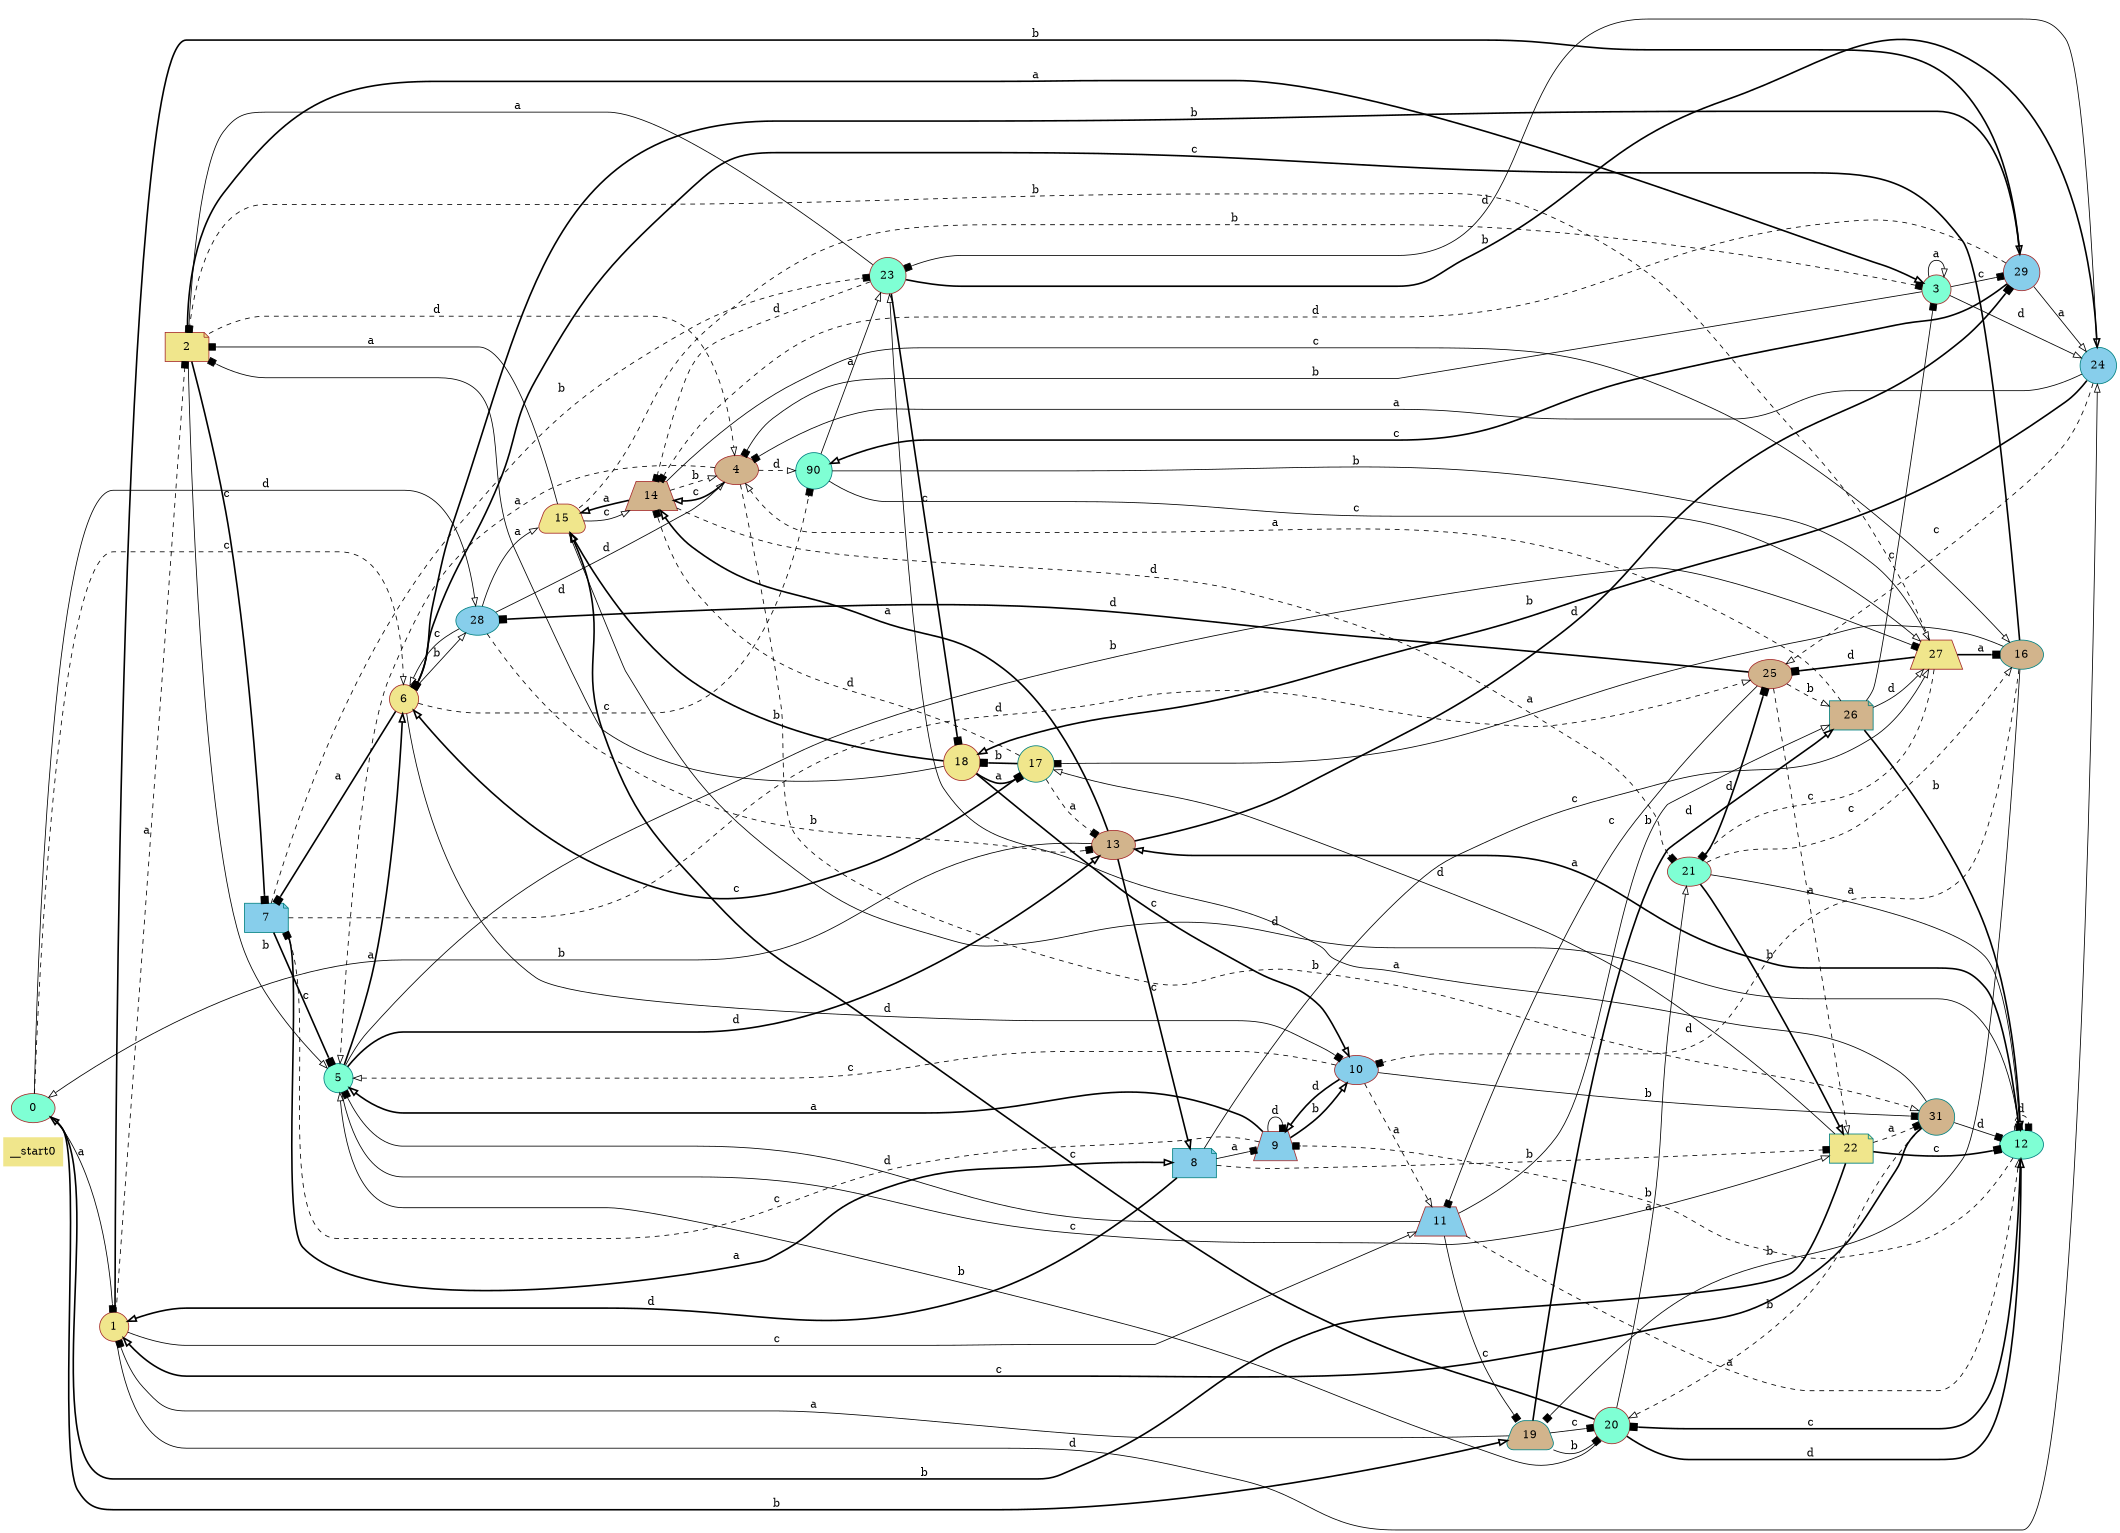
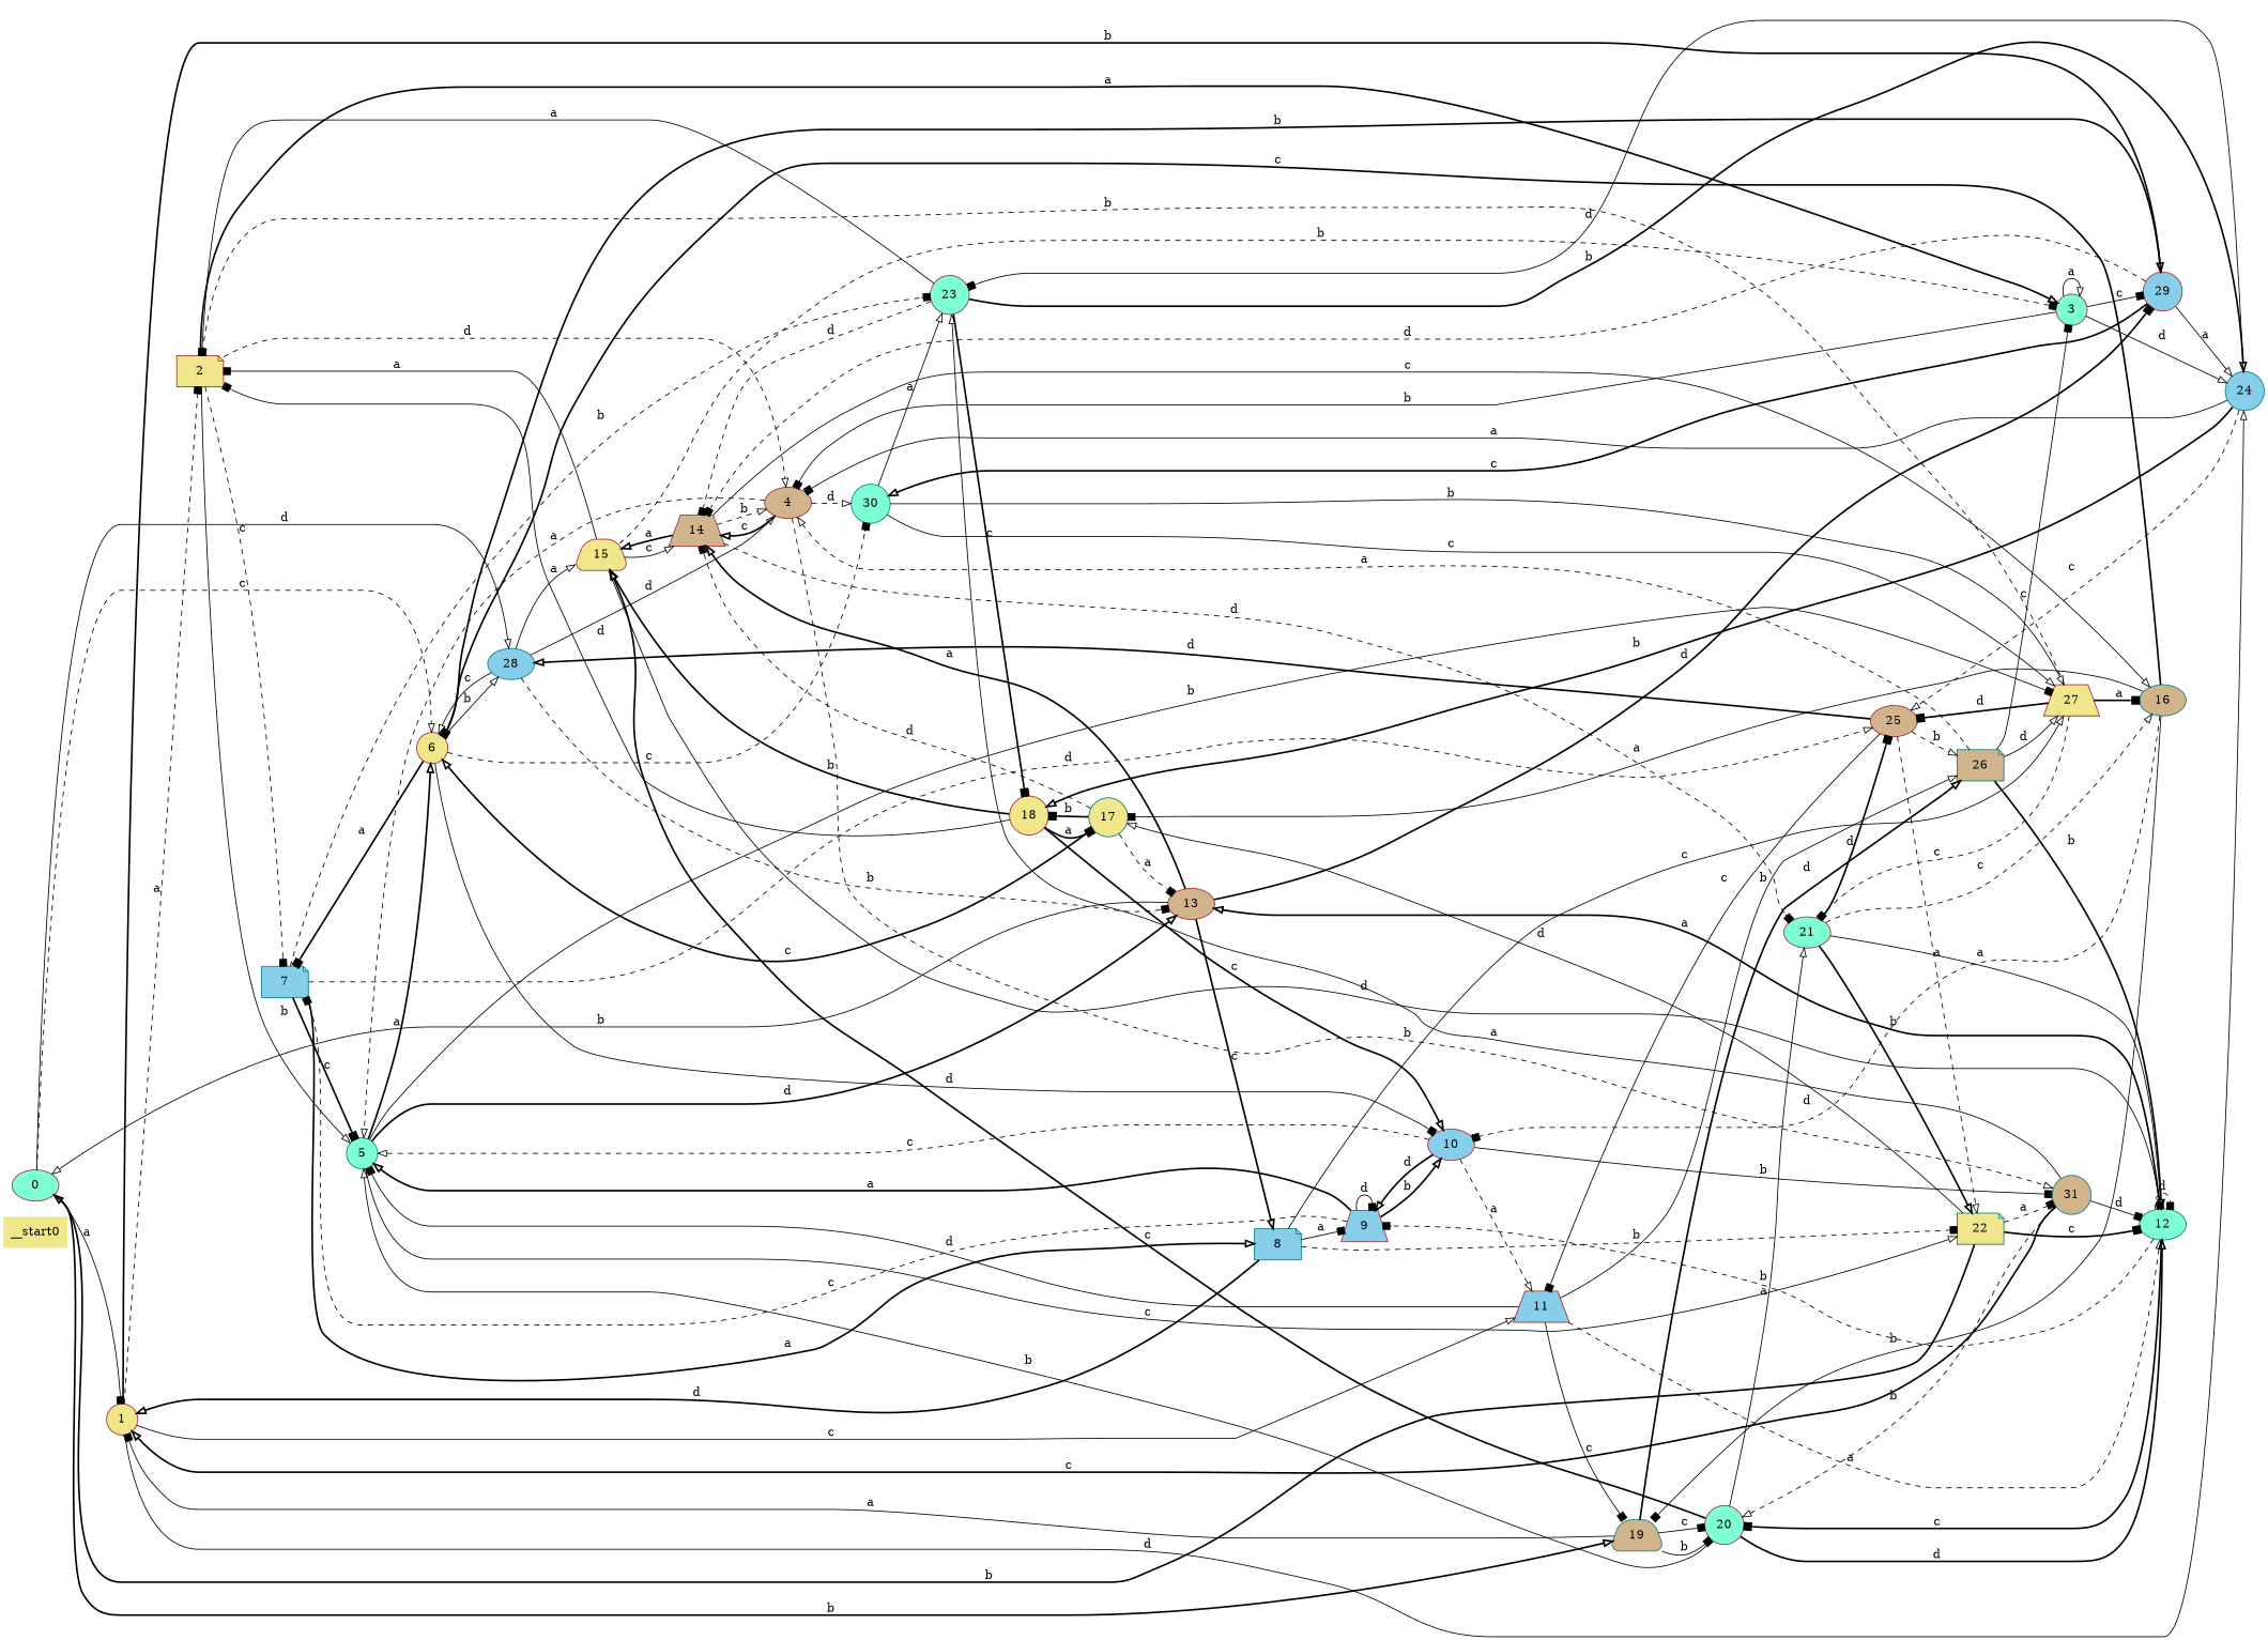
  digraph {
    rankdir=LR
    node [color=brown fillcolor=khaki shape=circle style=filled]
    edge [arrowhead=onormal style=solid]
    __start0 [color=teal shape=none]
    n2 [fillcolor=aquamarine label=0 shape=ellipse]
    n3 [label=1 style="rounded,filled"]
    n4 [label=6]
    n5 [color=teal fillcolor=tan label=19 shape=trapezium style="rounded,filled"]
    n6 [color=teal fillcolor=skyblue label=28 shape=ellipse style="rounded,filled"]
    n7 [label=2 shape=note]
    n8 [fillcolor=skyblue label=11 shape=trapezium]
    n9 [color=teal fillcolor=skyblue label=24 style="rounded,filled"]
    n10 [fillcolor=skyblue label=29 style="rounded,filled"]
    n11 [color=teal fillcolor=skyblue label=7 shape=note style="rounded,filled"]
-   n12 [color=teal fillcolor=aquamarine label=90 style="rounded,filled"]
+   n12 [color=teal fillcolor=aquamarine label=30 style="rounded,filled"]
    n13 [fillcolor=skyblue label=10 shape=ellipse]
    n14 [color=teal fillcolor=tan label=26 shape=note]
    n15 [fillcolor=aquamarine label=20]
    n16 [fillcolor=tan label=4 shape=ellipse]
    n17 [fillcolor=tan label=13 shape=ellipse]
    n18 [label=15 shape=trapezium style="rounded,filled"]
    n19 [fillcolor=aquamarine label=3]
    n20 [color=teal fillcolor=aquamarine label=5 style="rounded,filled"]
    n21 [color=teal fillcolor=aquamarine label=12 shape=ellipse style="rounded,filled"]
    n22 [fillcolor=aquamarine label=23 style="rounded,filled"]
    n23 [fillcolor=tan label=25 shape=ellipse]
    n24 [label=18 style="rounded,filled"]
    n25 [fillcolor=tan label=14 shape=trapezium]
    n26 [color=teal fillcolor=tan label=31]
    n27 [color=teal label=22 shape=note]
    n28 [label=27 shape=trapezium]
    n29 [color=teal fillcolor=skyblue label=8 shape=note]
    n30 [color=teal fillcolor=tan label=16 shape=ellipse style="rounded,filled"]
    n31 [fillcolor=aquamarine label=21 shape=ellipse]
    n32 [color=teal label=17 style="rounded,filled"]
    n33 [fillcolor=skyblue label=9 shape=trapezium]
    n2 -> n3 [arrowhead=box label=a]
    n2 -> n4 [label=c style=dashed]
    n2 -> n5 [label=b style=bold]
    n2 -> n6 [label=d]
    n3 -> n7 [arrowhead=box label=a style=dashed]
    n3 -> n8 [label=c]
    n3 -> n9 [label=d]
    n3 -> n10 [label=b style=bold]
    n4 -> n6 [label=b]
    n4 -> n11 [arrowhead=box label=a style=bold]
    n4 -> n12 [arrowhead=box label=c style=dashed]
    n4 -> n13 [arrowhead=box label=d]
    n5 -> n3 [arrowhead=box label=a]
    n5 -> n14 [label=d style=bold]
    n5 -> n15 [arrowhead=box label=b]
    n5 -> n15 [arrowhead=box label=c]
    n6 -> n4 [label=c]
    n6 -> n16 [label=d]
    n6 -> n17 [arrowhead=box label=b style=dashed]
    n6 -> n18 [label=a]
-   n7 -> n11 [arrowhead=box label=c style=bold]
+   n7 -> n11 [arrowhead=box label=c style=dashed]
    n7 -> n16 [label=d style=dashed]
    n7 -> n19 [label=a style=bold]
    n7 -> n20 [label=b]
    n8 -> n5 [arrowhead=box label=c]
    n8 -> n14 [label=b]
    n8 -> n20 [arrowhead=box label=d]
    n8 -> n21 [label=a style=dashed]
    n9 -> n16 [arrowhead=box label=a]
    n9 -> n22 [arrowhead=box label=d]
    n9 -> n23 [label=c style=dashed]
    n9 -> n24 [label=b style=bold]
    n10 -> n4 [arrowhead=box label=b style=bold]
    n10 -> n9 [label=a]
    n10 -> n12 [label=c style=bold]
    n10 -> n25 [arrowhead=box label=d style=dashed]
    n11 -> n20 [arrowhead=box label=c style=bold]
    n11 -> n22 [arrowhead=box label=b style=dashed]
    n11 -> n23 [label=d style=dashed]
    n11 -> n29 [label=a style=bold]
    n12 -> n22 [label=a]
    n12 -> n28 [label=b]
    n12 -> n28 [label=c]
    n13 -> n8 [label=a style=dashed]
    n13 -> n20 [label=c style=dashed]
    n13 -> n26 [arrowhead=box label=b]
    n13 -> n33 [label=d style=bold]
    n14 -> n16 [label=a style=dashed]
    n14 -> n19 [arrowhead=box label=c]
    n14 -> n21 [label=b style=bold]
    n14 -> n28 [label=d]
    n15 -> n18 [label=c style=bold]
    n15 -> n20 [label=b]
    n15 -> n21 [label=d style=bold]
    n15 -> n31 [label=a]
    n16 -> n12 [label=d style=dashed]
    n16 -> n20 [label=a style=dashed]
    n16 -> n25 [label=c style=bold]
    n16 -> n26 [label=b style=dashed]
    n17 -> n2 [label=b]
    n17 -> n10 [arrowhead=box label=d style=bold]
    n17 -> n25 [label=a style=bold]
    n17 -> n29 [label=c style=bold]
    n18 -> n7 [arrowhead=box label=a]
    n18 -> n19 [arrowhead=box label=b style=dashed]
    n18 -> n21 [arrowhead=box label=d]
    n18 -> n25 [label=c]
    n19 -> n9 [label=d]
    n19 -> n10 [arrowhead=box label=c]
    n19 -> n16 [arrowhead=box label=b]
    n19 -> n19 [label=a]
    n20 -> n4 [label=a style=bold]
    n20 -> n17 [label=d style=bold]
    n20 -> n27 [label=c]
    n20 -> n28 [arrowhead=box label=b]
    n21 -> n15 [arrowhead=box label=c style=bold]
    n21 -> n17 [label=a style=bold]
    n21 -> n21 [arrowhead=box label=d style=dashed]
    n21 -> n33 [arrowhead=box label=b style=dashed]
    n22 -> n7 [arrowhead=box label=a]
    n22 -> n9 [label=b style=bold]
    n22 -> n24 [arrowhead=box label=c style=bold]
    n22 -> n25 [arrowhead=box label=d style=dashed]
-   n23 -> n6 [arrowhead=box label=d style=bold]
+   n23 -> n6 [label=d style=bold]
    n23 -> n8 [arrowhead=box label=c]
    n23 -> n14 [label=b style=dashed]
    n23 -> n27 [label=a style=dashed]
    n24 -> n7 [arrowhead=box label=d]
    n24 -> n13 [label=c style=bold]
    n24 -> n18 [label=b style=bold]
    n24 -> n32 [arrowhead=box label=a style=bold]
    n25 -> n16 [label=b style=dashed]
    n25 -> n18 [label=a style=bold]
    n25 -> n30 [label=c]
    n25 -> n31 [arrowhead=box label=d style=dashed]
    n26 -> n3 [label=c style=bold]
    n26 -> n15 [label=b style=dashed]
    n26 -> n21 [arrowhead=box label=d]
    n26 -> n22 [label=a]
    n27 -> n2 [label=b style=bold]
    n27 -> n21 [arrowhead=box label=c style=bold]
    n27 -> n26 [arrowhead=box label=a style=dashed]
    n27 -> n32 [label=d]
    n28 -> n7 [arrowhead=box label=b style=dashed]
    n28 -> n23 [arrowhead=box label=d style=bold]
    n28 -> n30 [arrowhead=box label=a style=bold]
    n28 -> n31 [arrowhead=box label=c style=dashed]
    n29 -> n3 [label=d style=bold]
    n29 -> n27 [arrowhead=box label=b style=dashed]
    n29 -> n28 [label=c]
    n29 -> n33 [arrowhead=box label=a]
    n30 -> n4 [arrowhead=box label=c style=bold]
    n30 -> n5 [arrowhead=box label=b]
    n30 -> n13 [arrowhead=box label=d style=dashed]
    n30 -> n32 [arrowhead=box label=a]
    n31 -> n21 [label=a]
    n31 -> n23 [arrowhead=box label=d style=bold]
    n31 -> n27 [label=b style=bold]
    n31 -> n30 [label=c style=dashed]
    n32 -> n4 [label=c style=bold]
    n32 -> n17 [arrowhead=box label=a style=dashed]
    n32 -> n24 [arrowhead=box label=b style=bold]
    n32 -> n25 [arrowhead=box label=d style=dashed]
    n33 -> n11 [arrowhead=box label=c style=dashed]
    n33 -> n13 [label=b style=bold]
    n33 -> n20 [label=a style=bold]
    n33 -> n33 [arrowhead=box label=d]
  }
